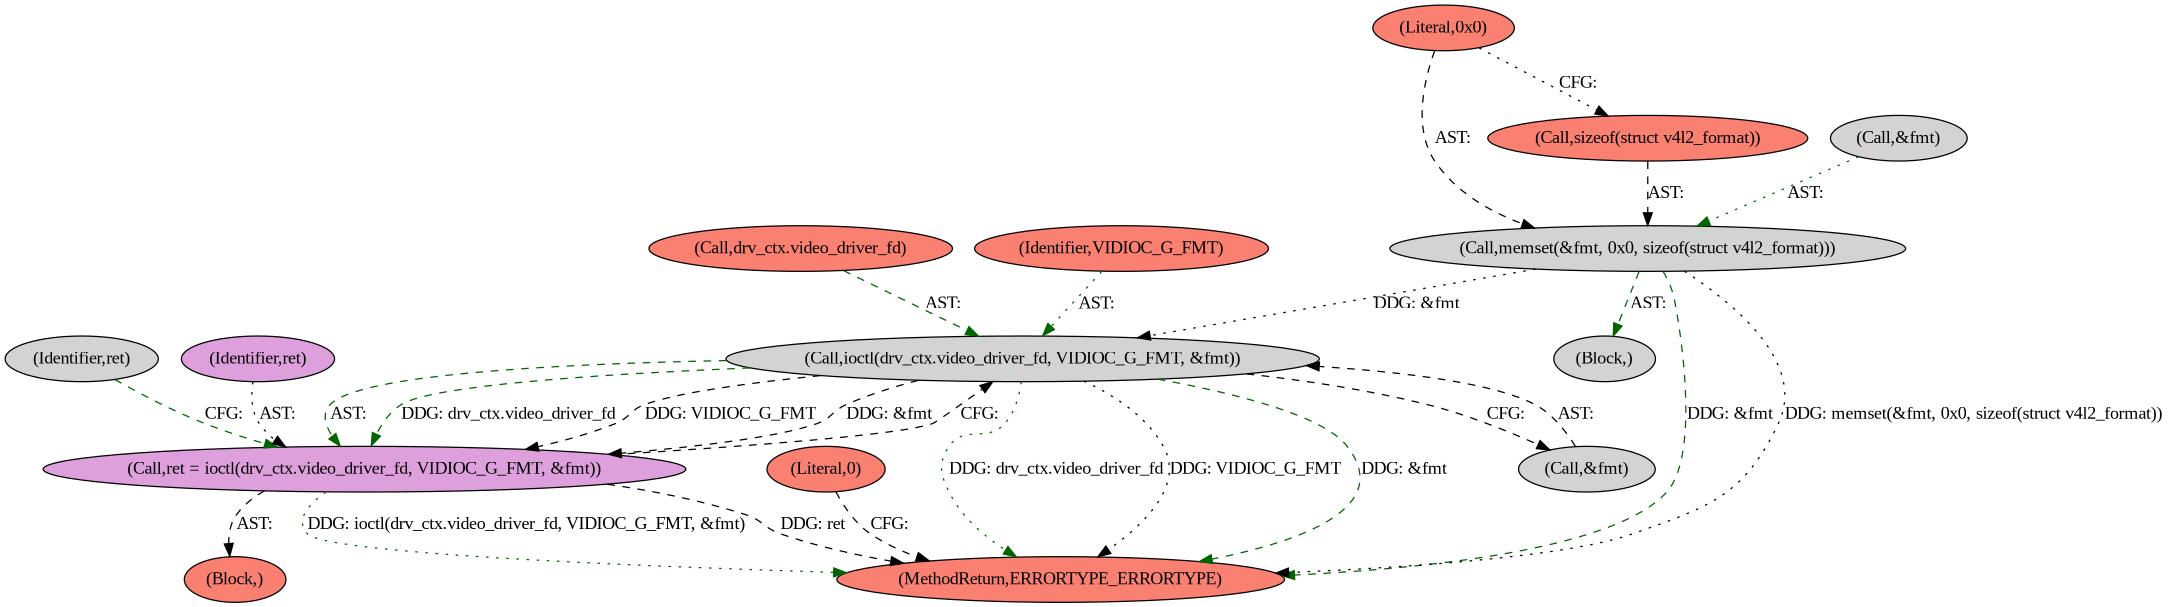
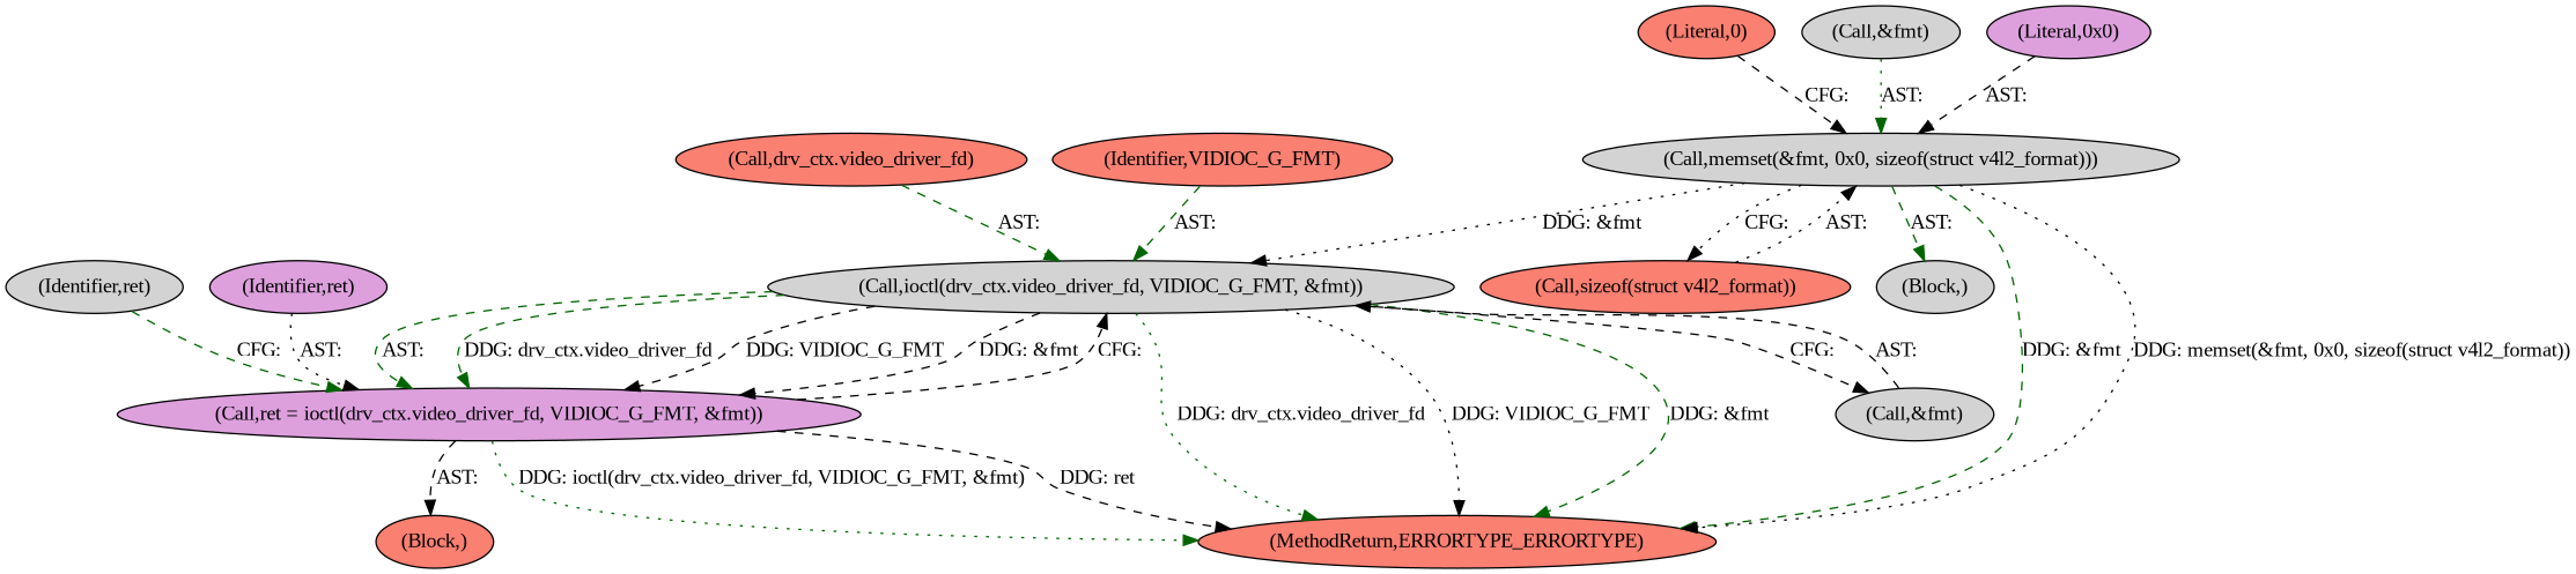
  digraph {
    fontname="Liberation Serif"
    node [fillcolor=salmon fontname="Liberation Serif" style=filled]
    edge [color=black fontname="Liberation Serif" style=dashed]
    n1 [fillcolor=lightgrey label="(Call,memset(&fmt, 0x0, sizeof(struct v4l2_format)))"]
    n2 [fillcolor=lightgrey label="(Call,ioctl(drv_ctx.video_driver_fd, VIDIOC_G_FMT, &fmt))"]
    n3 [label="(Call,sizeof(struct v4l2_format))"]
    n4 [fillcolor=lightgrey label="(Block,)"]
    n5 [label="(MethodReturn,ERRORTYPE_ERRORTYPE)"]
    n6 [fillcolor=plum label="(Call,ret = ioctl(drv_ctx.video_driver_fd, VIDIOC_G_FMT, &fmt))"]
    n7 [fillcolor=lightgrey label="(Call,&fmt)"]
    n8 [label="(Block,)"]
    n9 [label="(Literal,0)"]
    n10 [fillcolor=lightgrey label="(Identifier,ret)"]
    n11 [fillcolor=plum label="(Identifier,ret)"]
    n12 [fillcolor=lightgrey label="(Call,&fmt)"]
-   n13 [label="(Literal,0x0)"]
+   n13 [fillcolor=plum label="(Literal,0x0)"]
    n14 [label="(Call,drv_ctx.video_driver_fd)"]
    n15 [label="(Identifier,VIDIOC_G_FMT)"]
    n1 -> n2 [label="DDG: &fmt" style=dotted]
-   n13 -> n3 [label="CFG: " style=dotted]
+   n1 -> n3 [label="CFG: " style=dotted]
    n1 -> n4 [color=darkgreen label="AST: "]
    n1 -> n5 [color=darkgreen label="DDG: &fmt"]
    n1 -> n5 [label="DDG: memset(&fmt, 0x0, sizeof(struct v4l2_format))" style=dotted]
    n2 -> n5 [color=darkgreen label="DDG: drv_ctx.video_driver_fd" style=dotted]
    n2 -> n5 [label="DDG: VIDIOC_G_FMT" style=dotted]
    n2 -> n5 [color=darkgreen label="DDG: &fmt"]
    n2 -> n6 [color=darkgreen label="AST: "]
    n2 -> n6 [color=darkgreen label="DDG: drv_ctx.video_driver_fd"]
    n2 -> n6 [label="DDG: VIDIOC_G_FMT"]
    n2 -> n6 [label="DDG: &fmt"]
    n2 -> n7 [label="CFG: "]
-   n3 -> n1 [label="AST: "]
+   n3 -> n1 [label="AST: " style=dotted]
    n6 -> n2 [label="CFG: "]
    n6 -> n5 [color=darkgreen label="DDG: ioctl(drv_ctx.video_driver_fd, VIDIOC_G_FMT, &fmt)" style=dotted]
    n6 -> n5 [label="DDG: ret"]
    n6 -> n8 [label="AST: "]
    n7 -> n2 [label="AST: "]
-   n9 -> n5 [label="CFG: "]
+   n9 -> n1 [label="CFG: "]
    n10 -> n6 [color=darkgreen label="CFG: "]
    n11 -> n6 [label="AST: " style=dotted]
    n12 -> n1 [color=darkgreen label="AST: " style=dotted]
    n13 -> n1 [label="AST: "]
    n14 -> n2 [color=darkgreen label="AST: "]
-   n15 -> n2 [color=darkgreen label="AST: " style=dotted]
+   n15 -> n2 [color=darkgreen label="AST: "]
  }
